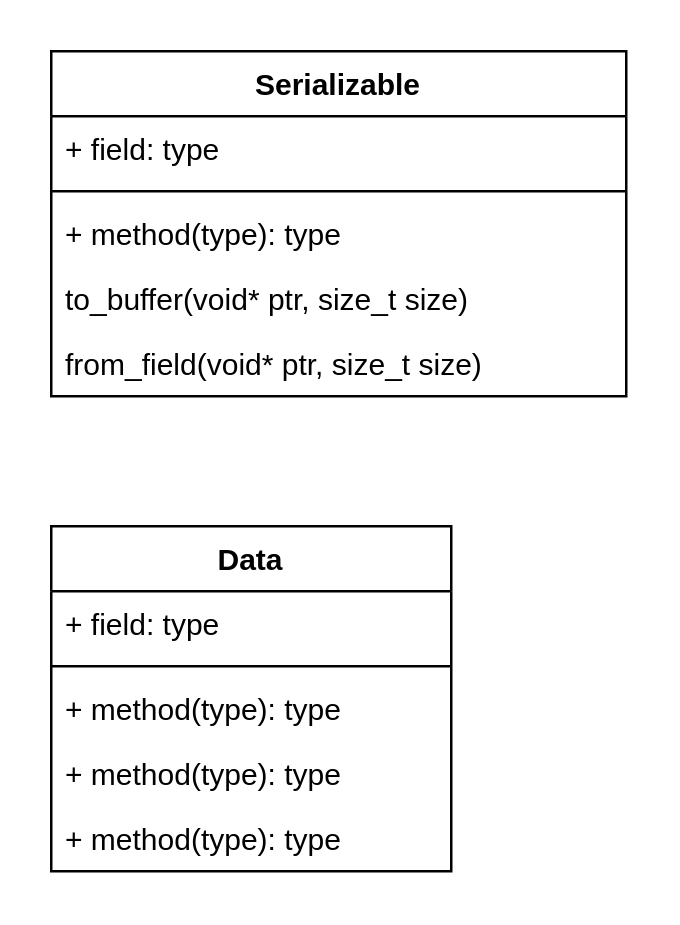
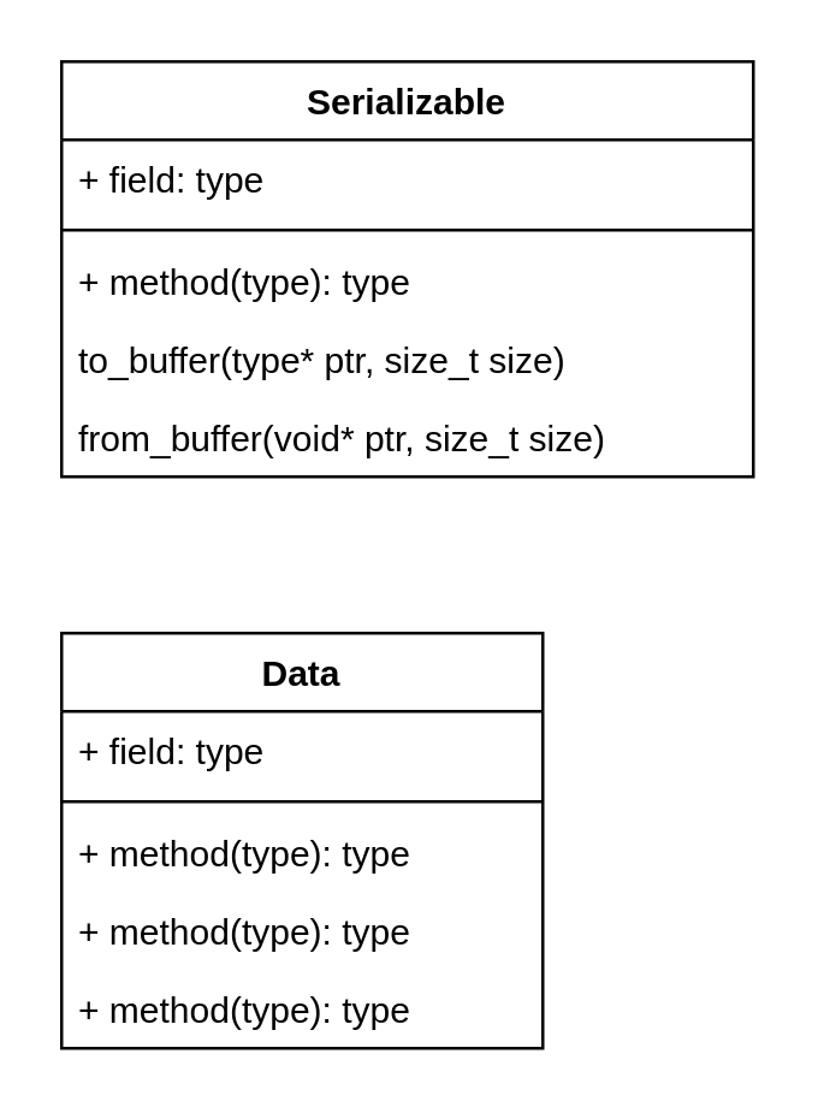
  <mxCell id="0" />
  <mxCell id="1" parent="0" />
  <mxCell id="2" value="Data" style="swimlane;fontStyle=1;align=center;verticalAlign=top;childLayout=stackLayout;horizontal=1;startSize=26;horizontalStack=0;resizeParent=1;resizeParentMax=0;resizeLast=0;collapsible=1;marginBottom=0;" vertex="1" parent="1"><mxGeometry x="20" y="210" width="160" height="138" as="geometry" /></mxCell>
  <mxCell id="3" value="+ field: type" style="text;strokeColor=none;fillColor=none;align=left;verticalAlign=top;spacingLeft=4;spacingRight=4;overflow=hidden;rotatable=0;points=[[0,0.5],[1,0.5]];portConstraint=eastwest;" vertex="1" parent="2"><mxGeometry y="26" width="160" height="26" as="geometry" /></mxCell>
  <mxCell id="4" value="" style="line;strokeWidth=1;fillColor=none;align=left;verticalAlign=middle;spacingTop=-1;spacingLeft=3;spacingRight=3;rotatable=0;labelPosition=right;points=[];portConstraint=eastwest;" vertex="1" parent="2"><mxGeometry y="52" width="160" height="8" as="geometry" /></mxCell>
  <mxCell id="5" value="+ method(type): type" style="text;strokeColor=none;fillColor=none;align=left;verticalAlign=top;spacingLeft=4;spacingRight=4;overflow=hidden;rotatable=0;points=[[0,0.5],[1,0.5]];portConstraint=eastwest;" vertex="1" parent="2"><mxGeometry y="60" width="160" height="26" as="geometry" /></mxCell>
  <mxCell id="6" value="+ method(type): type" style="text;strokeColor=none;fillColor=none;align=left;verticalAlign=top;spacingLeft=4;spacingRight=4;overflow=hidden;rotatable=0;points=[[0,0.5],[1,0.5]];portConstraint=eastwest;" vertex="1" parent="2"><mxGeometry y="86" width="160" height="26" as="geometry" /></mxCell>
  <mxCell id="7" value="+ method(type): type" style="text;strokeColor=none;fillColor=none;align=left;verticalAlign=top;spacingLeft=4;spacingRight=4;overflow=hidden;rotatable=0;points=[[0,0.5],[1,0.5]];portConstraint=eastwest;" vertex="1" parent="2"><mxGeometry y="112" width="160" height="26" as="geometry" /></mxCell>
  <mxCell id="8" value="Serializable" style="swimlane;fontStyle=1;align=center;verticalAlign=top;childLayout=stackLayout;horizontal=1;startSize=26;horizontalStack=0;resizeParent=1;resizeParentMax=0;resizeLast=0;collapsible=1;marginBottom=0;" vertex="1" parent="1"><mxGeometry x="20" y="20" width="230" height="138" as="geometry" /></mxCell>
  <mxCell id="9" value="+ field: type" style="text;strokeColor=none;fillColor=none;align=left;verticalAlign=top;spacingLeft=4;spacingRight=4;overflow=hidden;rotatable=0;points=[[0,0.5],[1,0.5]];portConstraint=eastwest;" vertex="1" parent="8"><mxGeometry y="26" width="230" height="26" as="geometry" /></mxCell>
  <mxCell id="10" value="" style="line;strokeWidth=1;fillColor=none;align=left;verticalAlign=middle;spacingTop=-1;spacingLeft=3;spacingRight=3;rotatable=0;labelPosition=right;points=[];portConstraint=eastwest;" vertex="1" parent="8"><mxGeometry y="52" width="230" height="8" as="geometry" /></mxCell>
  <mxCell id="11" value="+ method(type): type" style="text;strokeColor=none;fillColor=none;align=left;verticalAlign=top;spacingLeft=4;spacingRight=4;overflow=hidden;rotatable=0;points=[[0,0.5],[1,0.5]];portConstraint=eastwest;" vertex="1" parent="8"><mxGeometry y="60" width="230" height="26" as="geometry" /></mxCell>
- <mxCell id="12" value="to_buffer(void* ptr, size_t size)" style="text;strokeColor=none;fillColor=none;align=left;verticalAlign=top;spacingLeft=4;spacingRight=4;overflow=hidden;rotatable=0;points=[[0,0.5],[1,0.5]];portConstraint=eastwest;" vertex="1" parent="8"><mxGeometry y="86" width="230" height="26" as="geometry" /></mxCell>
- <mxCell id="13" value="from_field(void* ptr, size_t size)" style="text;strokeColor=none;fillColor=none;align=left;verticalAlign=top;spacingLeft=4;spacingRight=4;overflow=hidden;rotatable=0;points=[[0,0.5],[1,0.5]];portConstraint=eastwest;" vertex="1" parent="8"><mxGeometry y="112" width="230" height="26" as="geometry" /></mxCell>
+ <mxCell id="12" value="to_buffer(type* ptr, size_t size)" style="text;strokeColor=none;fillColor=none;align=left;verticalAlign=top;spacingLeft=4;spacingRight=4;overflow=hidden;rotatable=0;points=[[0,0.5],[1,0.5]];portConstraint=eastwest;" vertex="1" parent="8"><mxGeometry y="86" width="230" height="26" as="geometry" /></mxCell>
+ <mxCell id="13" value="from_buffer(void* ptr, size_t size)" style="text;strokeColor=none;fillColor=none;align=left;verticalAlign=top;spacingLeft=4;spacingRight=4;overflow=hidden;rotatable=0;points=[[0,0.5],[1,0.5]];portConstraint=eastwest;" vertex="1" parent="8"><mxGeometry y="112" width="230" height="26" as="geometry" /></mxCell>
